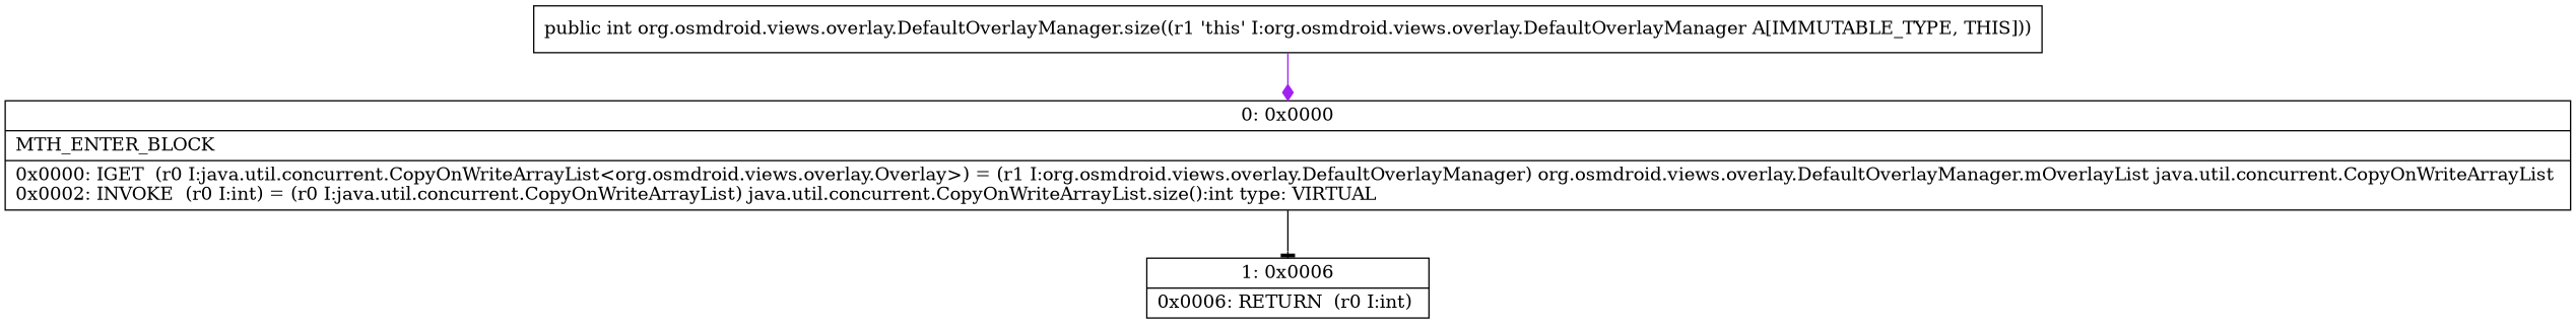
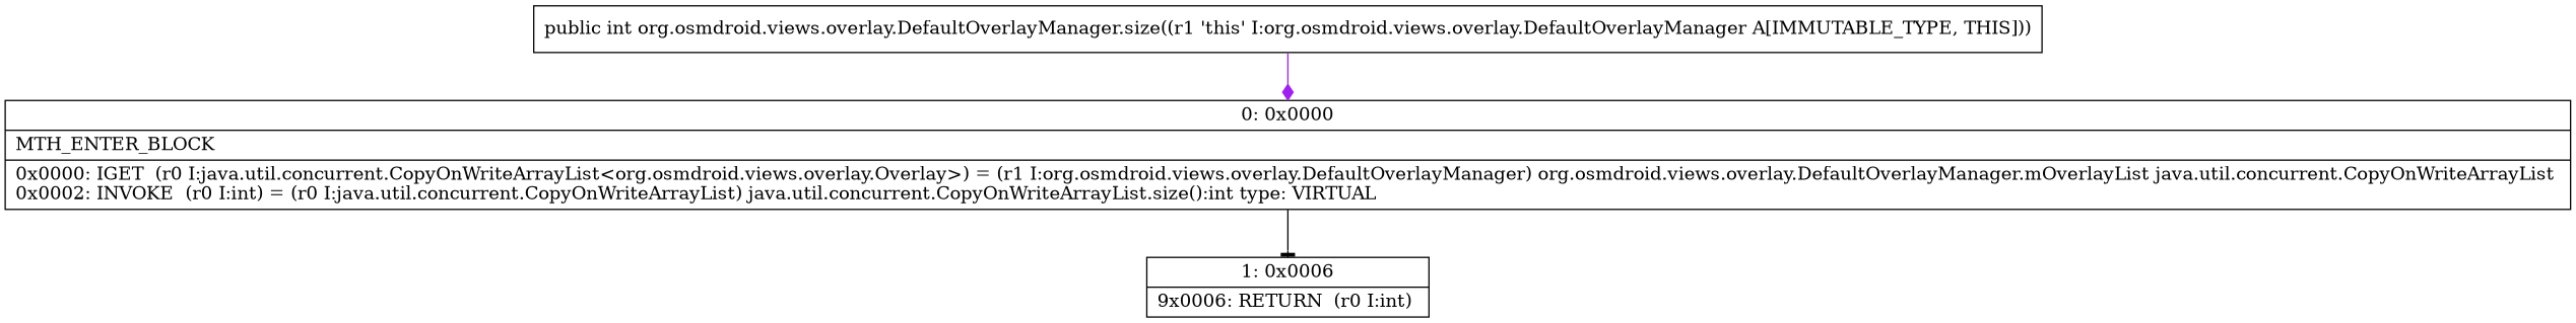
  digraph {
    node [shape=record]
    n1 [label="{0\:\ 0x0000|MTH_ENTER_BLOCK\l|0x0000: IGET  (r0 I:java.util.concurrent.CopyOnWriteArrayList\<org.osmdroid.views.overlay.Overlay\>) = (r1 I:org.osmdroid.views.overlay.DefaultOverlayManager) org.osmdroid.views.overlay.DefaultOverlayManager.mOverlayList java.util.concurrent.CopyOnWriteArrayList \l0x0002: INVOKE  (r0 I:int) = (r0 I:java.util.concurrent.CopyOnWriteArrayList) java.util.concurrent.CopyOnWriteArrayList.size():int type: VIRTUAL \l}"]
-   n2 [label="{1\:\ 0x0006|0x0006: RETURN  (r0 I:int) \l}"]
+   n2 [label="{1\:\ 0x0006|9x0006: RETURN  (r0 I:int) \l}"]
    n3 [label="{public int org.osmdroid.views.overlay.DefaultOverlayManager.size((r1 'this' I:org.osmdroid.views.overlay.DefaultOverlayManager A[IMMUTABLE_TYPE, THIS])) }"]
    n1 -> n2 [color=black arrowhead=tee]
    n3 -> n1 [color=purple arrowhead=diamond]
  }
